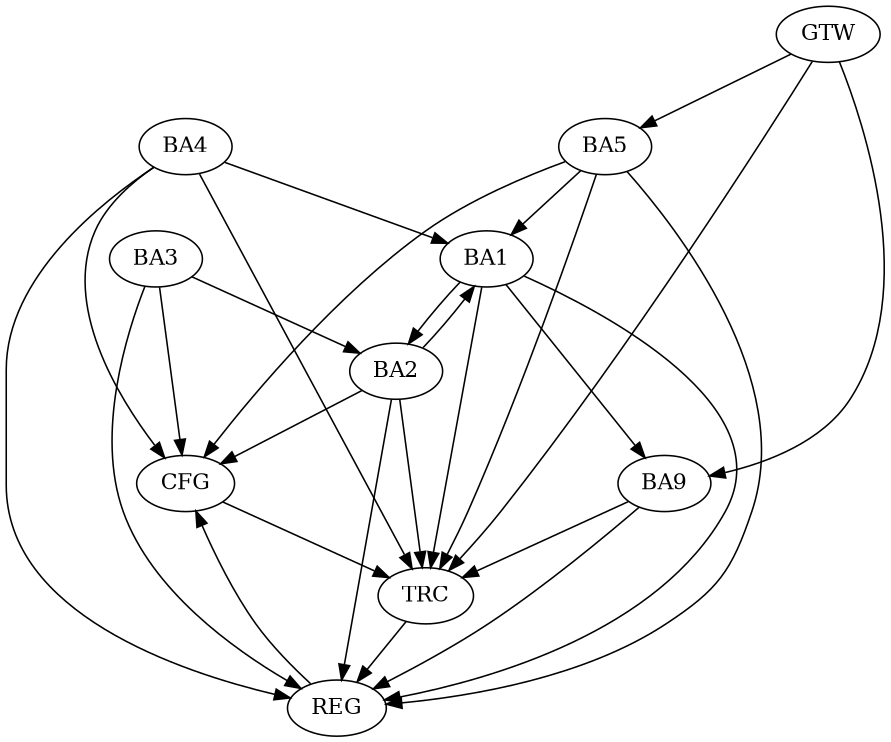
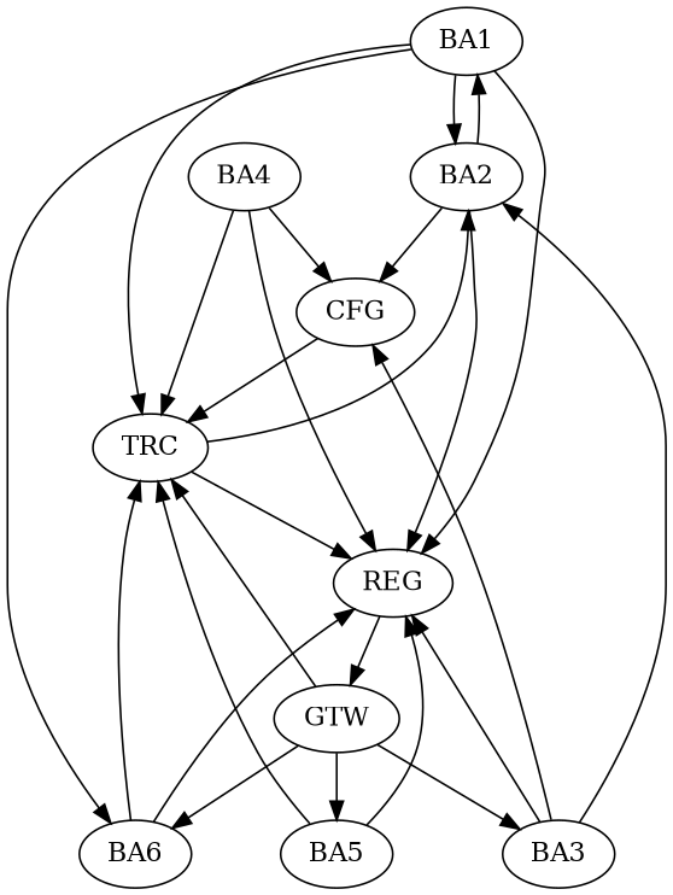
  strict digraph {
    n1 [label=BA1]
    n2 [label=BA2]
    n3 [label=REG]
    n4 [label=TRC]
-   n5 [label=BA9]
+   n5 [label=BA6]
    n6 [label=CFG]
    n7 [label=BA3]
    n8 [label=BA4]
    n9 [label=BA5]
    n10 [label=GTW]
    n1 -> n2
    n1 -> n3
    n1 -> n4
    n1 -> n5
    n2 -> n1
    n2 -> n3
-   n2 -> n4
+   n4 -> n2
    n2 -> n6
-   n3 -> n6
+   n3 -> n10
    n4 -> n3
    n5 -> n3
    n5 -> n4
    n6 -> n4
    n7 -> n2
    n7 -> n3
    n7 -> n6
-   n8 -> n1
    n8 -> n3
    n8 -> n4
    n8 -> n6
-   n9 -> n1
    n9 -> n3
    n9 -> n4
-   n9 -> n6
    n10 -> n4
    n10 -> n5
+   n10 -> n7
    n10 -> n9
  }
